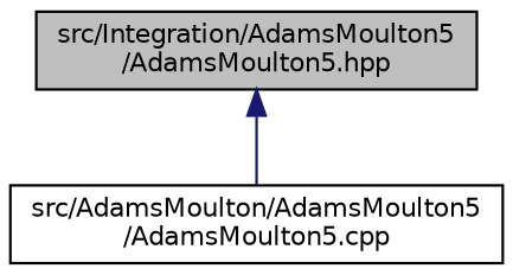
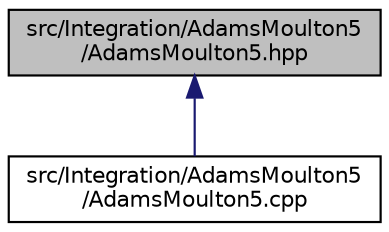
  digraph {
    node [color=black fontname=Helvetica fontsize=10 shape=record style=filled]
    n1 [fillcolor=grey75 fontcolor=black height=0.2 label="src/Integration/AdamsMoulton5\l/AdamsMoulton5.hpp" width=0.4]
-   n2 [fillcolor=white height=0.2 label="src/AdamsMoulton/AdamsMoulton5\l/AdamsMoulton5.cpp" width=0.4]
+   n2 [fillcolor=white height=0.2 label="src/Integration/AdamsMoulton5\l/AdamsMoulton5.cpp" width=0.4]
    n1 -> n2 [color=midnightblue dir=back fontname=Helvetica fontsize=10 labelfontname=Helvetica labelfontsize=10 style=solid]
  }
